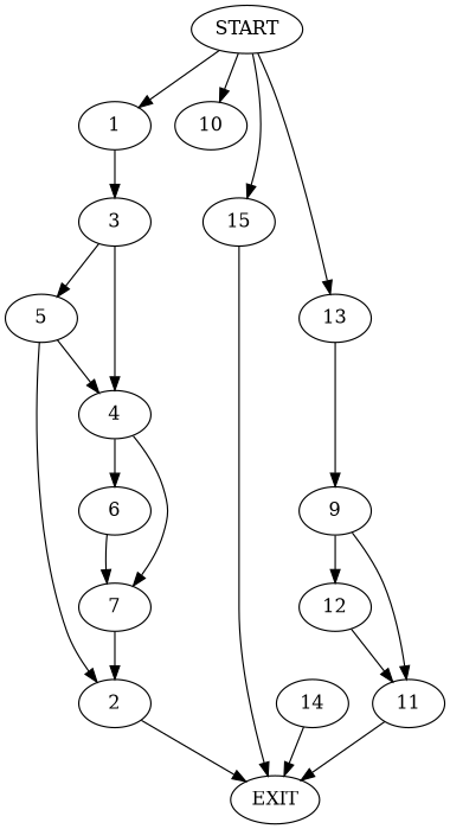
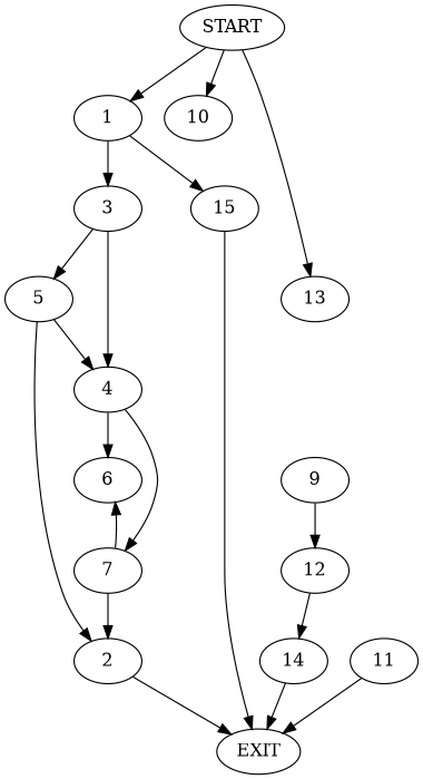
  digraph {
    n1 [label=START]
    1
    10
    13
    15
    3
    9
    n8 [label=EXIT]
    2
    4
    5
    6
    7
    11
    12
    14
    n1 -> 1
    n1 -> 10
    n1 -> 13
-   n1 -> 15
+   1 -> 15
    1 -> 3
-   13 -> 9
    15 -> n8
    3 -> 4
    3 -> 5
-   9 -> 11
    9 -> 12
    2 -> n8
    4 -> 6
    4 -> 7
    5 -> 2
    5 -> 4
    7 -> 2
-   6 -> 7
+   7 -> 6
    11 -> n8
-   12 -> 11
+   12 -> 14
    14 -> n8
  }
